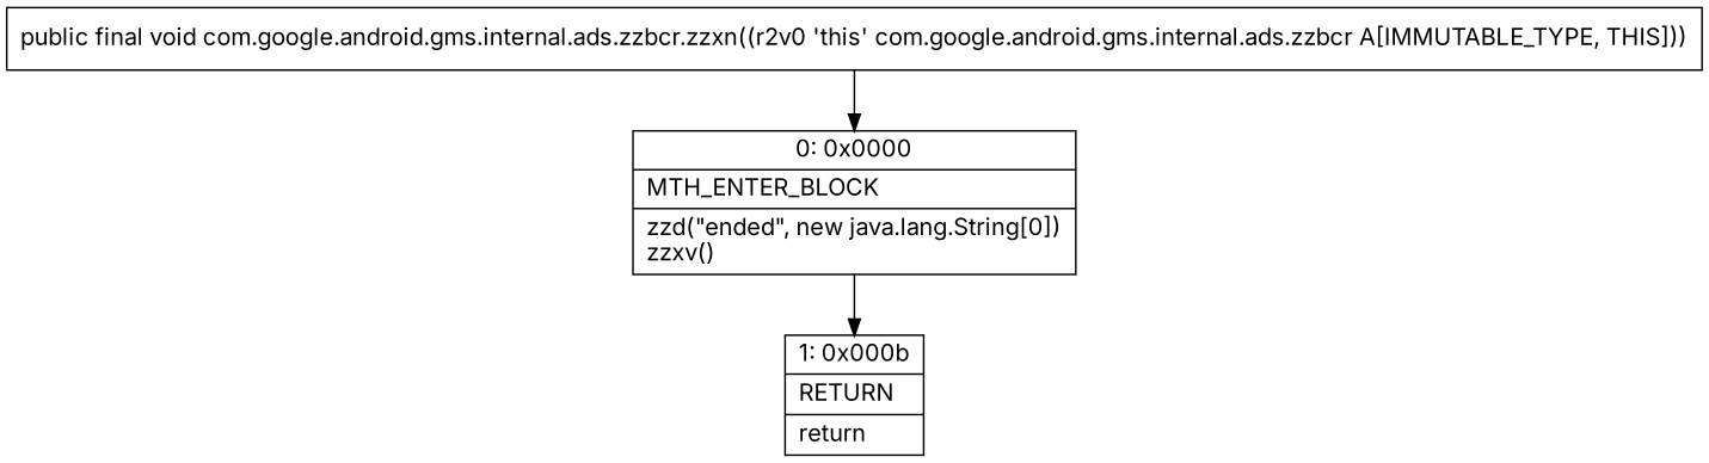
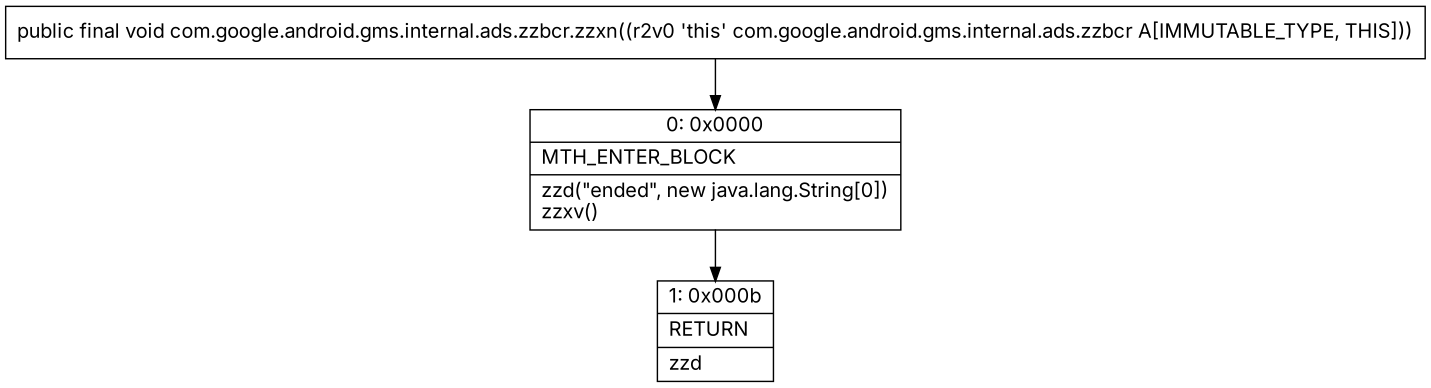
  digraph {
    fontname=Inter
    node [shape=record fontname=Inter]
    edge [fontname=Inter]
    n1 [label="{0\:\ 0x0000|MTH_ENTER_BLOCK\l|zzd(\"ended\", new java.lang.String[0])\lzzxv()\l}"]
-   n2 [label="{1\:\ 0x000b|RETURN\l|return\l}"]
+   n2 [label="{1\:\ 0x000b|RETURN\l|zzd\l}"]
    n3 [label="{public final void com.google.android.gms.internal.ads.zzbcr.zzxn((r2v0 'this' com.google.android.gms.internal.ads.zzbcr A[IMMUTABLE_TYPE, THIS])) }"]
    n1 -> n2
    n3 -> n1
  }
